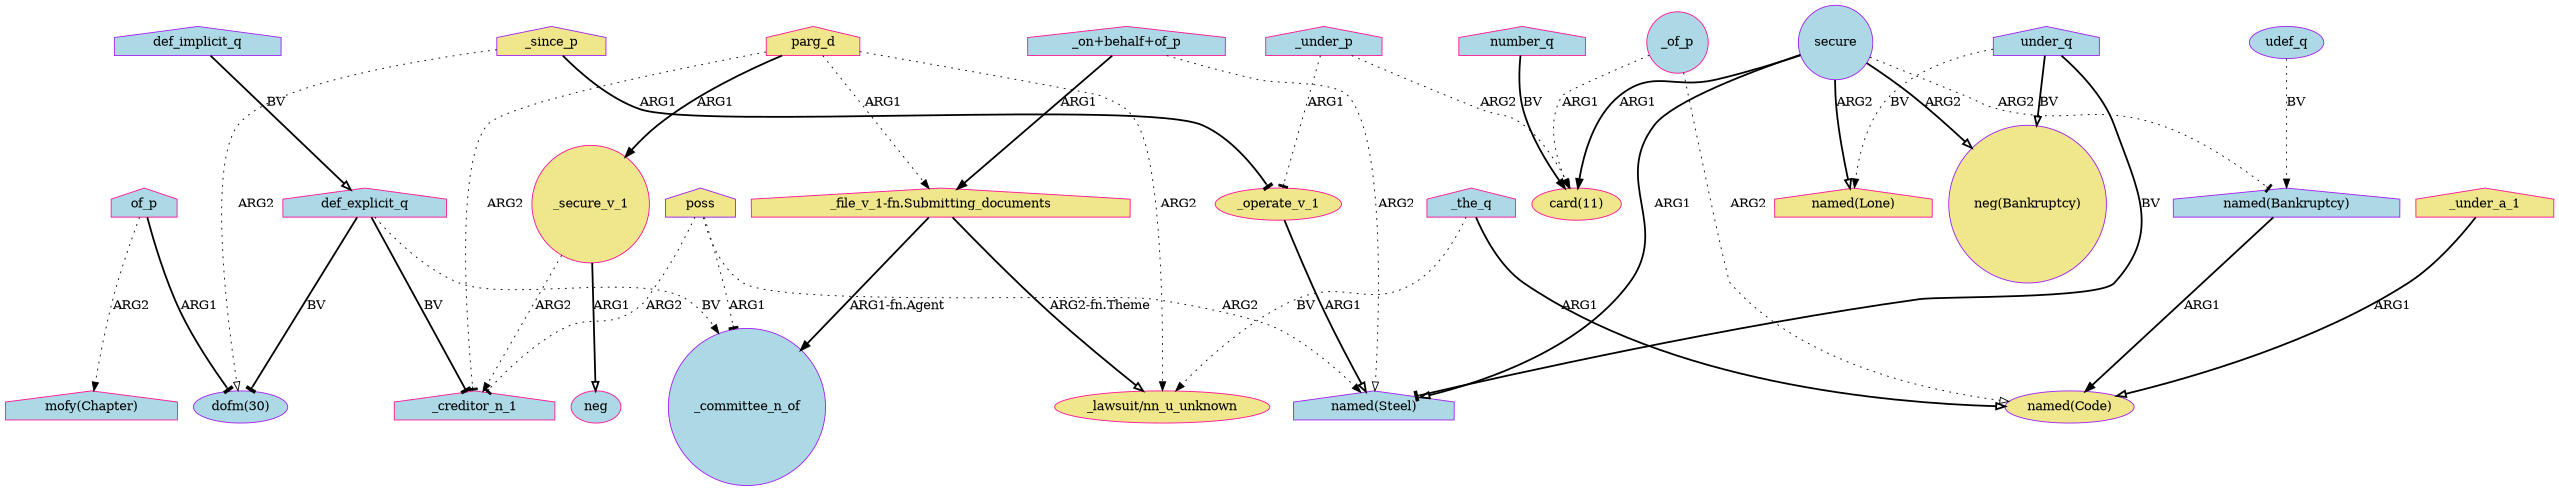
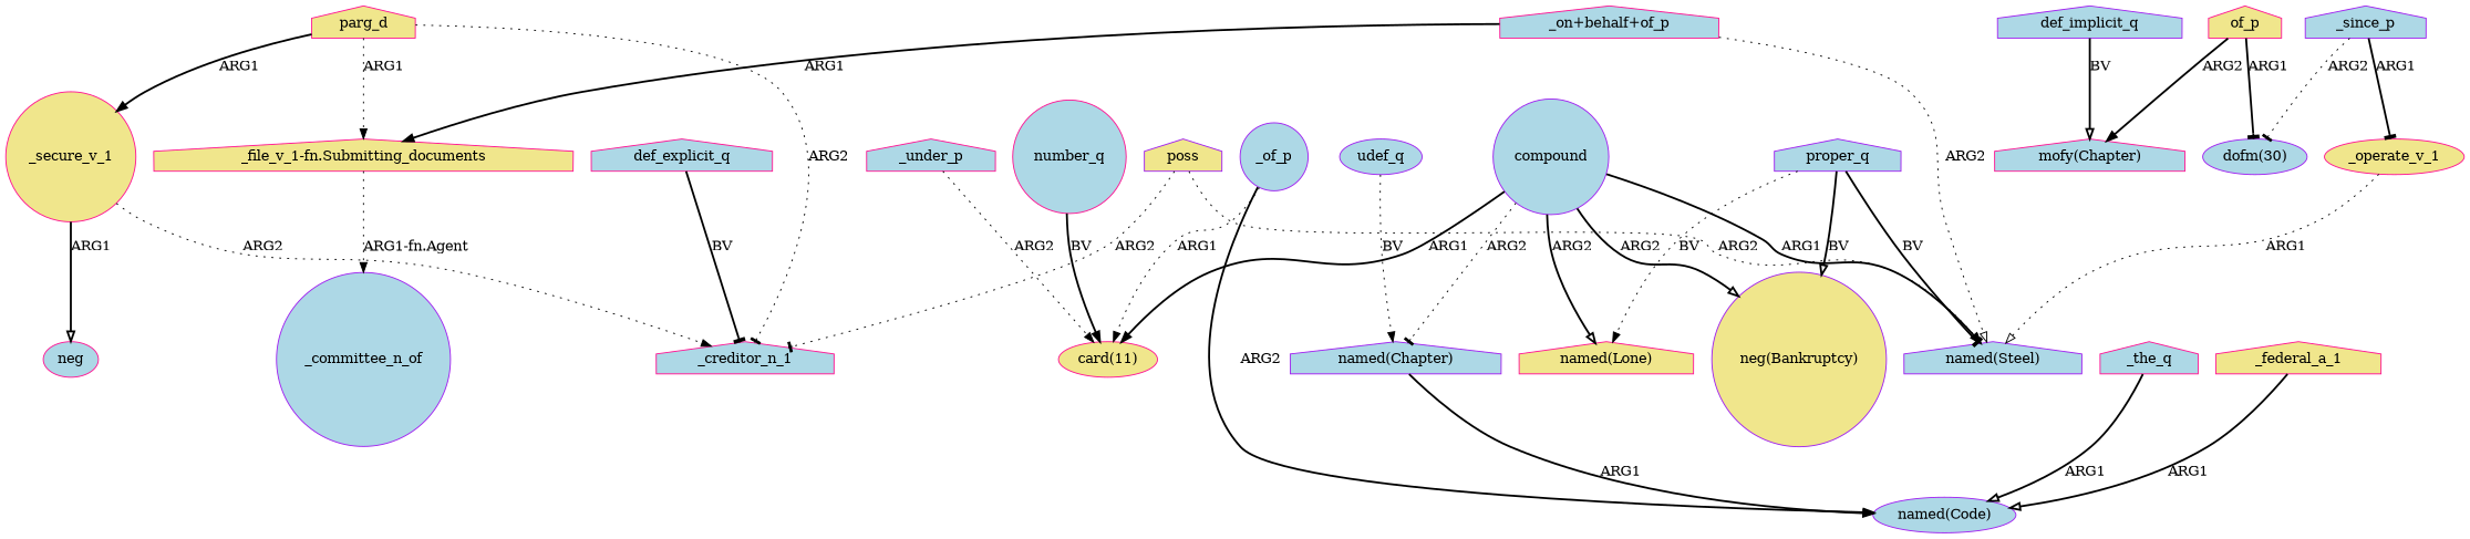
  digraph {
    node [color=deeppink fillcolor=lightblue shape=house style=filled]
    edge [arrowhead=normal style=bold]
    _committee_n_of [color=purple shape=circle]
    def_explicit_q
    "dofm(30)" [color=purple shape=ellipse]
    _creditor_n_1
-   number_q
+   number_q [shape=circle]
    "card(11)" [fillcolor=khaki shape=ellipse]
    poss [color=purple fillcolor=khaki]
    "named(Steel)" [color=purple]
-   compound [color=purple shape=circle label=secure]
-   "named(Chapter)" [color=purple label="named(Bankruptcy)"]
+   compound [color=purple shape=circle]
+   "named(Chapter)" [color=purple]
    "named(Lone)" [fillcolor=khaki]
    n12 [color=purple fillcolor=khaki label="neg(Bankruptcy)" shape=circle]
-   "named(Code)" [color=purple fillcolor=khaki shape=ellipse]
+   "named(Code)" [color=purple shape=ellipse]
    parg_d [fillcolor=khaki]
-   "_lawsuit/nn_u_unknown" [fillcolor=khaki shape=ellipse]
    "_file_v_1-fn.Submitting_documents" [fillcolor=khaki]
    _secure_v_1 [fillcolor=khaki shape=circle]
    neg [shape=ellipse]
    _operate_v_1 [fillcolor=khaki shape=ellipse]
-   of_p
+   of_p [fillcolor=khaki]
    n21 [label="mofy(Chapter)"]
-   _since_p [color=purple fillcolor=khaki]
-   proper_q [color=purple label=under_q]
+   _since_p [color=purple]
+   proper_q [color=purple]
    _the_q
    "_on+behalf+of_p"
    _under_p
-   _federal_a_1 [fillcolor=khaki label=_under_a_1]
-   _of_p [shape=circle]
+   _federal_a_1 [fillcolor=khaki]
+   _of_p [color=purple shape=circle]
    def_implicit_q [color=purple]
    udef_q [color=purple shape=ellipse]
-   def_explicit_q -> _committee_n_of [label=BV style=dotted]
-   def_explicit_q -> "dofm(30)" [arrowhead=tee label=BV]
    def_explicit_q -> _creditor_n_1 [arrowhead=tee label=BV]
    number_q -> "card(11)" [label=BV]
-   poss -> _committee_n_of [arrowhead=tee label=ARG1 style=dotted]
    poss -> _creditor_n_1 [arrowhead=tee label=ARG2 style=dotted]
    poss -> "named(Steel)" [label=ARG2 style=dotted]
    compound -> "card(11)" [label=ARG1]
    compound -> "named(Steel)" [arrowhead=onormal label=ARG1]
    compound -> "named(Chapter)" [arrowhead=tee label=ARG2 style=dotted]
    compound -> "named(Lone)" [arrowhead=onormal label=ARG2]
    compound -> n12 [arrowhead=onormal label=ARG2]
    "named(Chapter)" -> "named(Code)" [label=ARG1]
    parg_d -> _creditor_n_1 [arrowhead=tee label=ARG2 style=dotted]
-   parg_d -> "_lawsuit/nn_u_unknown" [label=ARG2 style=dotted]
    parg_d -> "_file_v_1-fn.Submitting_documents" [label=ARG1 style=dotted]
    parg_d -> _secure_v_1 [label=ARG1]
-   "_file_v_1-fn.Submitting_documents" -> _committee_n_of [label="ARG1-fn.Agent"]
-   "_file_v_1-fn.Submitting_documents" -> "_lawsuit/nn_u_unknown" [arrowhead=onormal label="ARG2-fn.Theme"]
+   "_file_v_1-fn.Submitting_documents" -> _committee_n_of [label="ARG1-fn.Agent" style=dotted]
    _secure_v_1 -> _creditor_n_1 [label=ARG2 style=dotted]
    _secure_v_1 -> neg [arrowhead=onormal label=ARG1]
-   _operate_v_1 -> "named(Steel)" [arrowhead=onormal label=ARG1]
+   _operate_v_1 -> "named(Steel)" [arrowhead=onormal label=ARG1 style=dotted]
    of_p -> "dofm(30)" [arrowhead=tee label=ARG1]
-   of_p -> n21 [label=ARG2 style=dotted]
-   _since_p -> "dofm(30)" [arrowhead=onormal label=ARG2 style=dotted]
+   of_p -> n21 [label=ARG2]
+   _since_p -> "dofm(30)" [arrowhead=tee label=ARG2 style=dotted]
    _since_p -> _operate_v_1 [arrowhead=tee label=ARG1]
    proper_q -> "named(Steel)" [arrowhead=tee label=BV]
    proper_q -> "named(Lone)" [label=BV style=dotted]
    proper_q -> n12 [arrowhead=onormal label=BV]
    _the_q -> "named(Code)" [arrowhead=onormal label=ARG1]
-   _the_q -> "_lawsuit/nn_u_unknown" [label=BV style=dotted]
    "_on+behalf+of_p" -> "named(Steel)" [arrowhead=onormal label=ARG2 style=dotted]
    "_on+behalf+of_p" -> "_file_v_1-fn.Submitting_documents" [label=ARG1]
    _under_p -> "card(11)" [label=ARG2 style=dotted]
-   _under_p -> _operate_v_1 [arrowhead=tee label=ARG1 style=dotted]
    _federal_a_1 -> "named(Code)" [arrowhead=onormal label=ARG1]
    _of_p -> "card(11)" [label=ARG1 style=dotted]
-   _of_p -> "named(Code)" [arrowhead=onormal label=ARG2 style=dotted]
-   def_implicit_q -> def_explicit_q [arrowhead=onormal label=BV]
+   _of_p -> "named(Code)" [arrowhead=onormal label=ARG2]
+   def_implicit_q -> n21 [arrowhead=onormal label=BV]
    udef_q -> "named(Chapter)" [label=BV style=dotted]
  }
